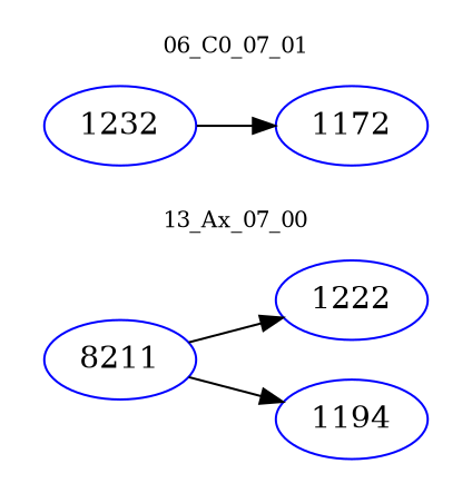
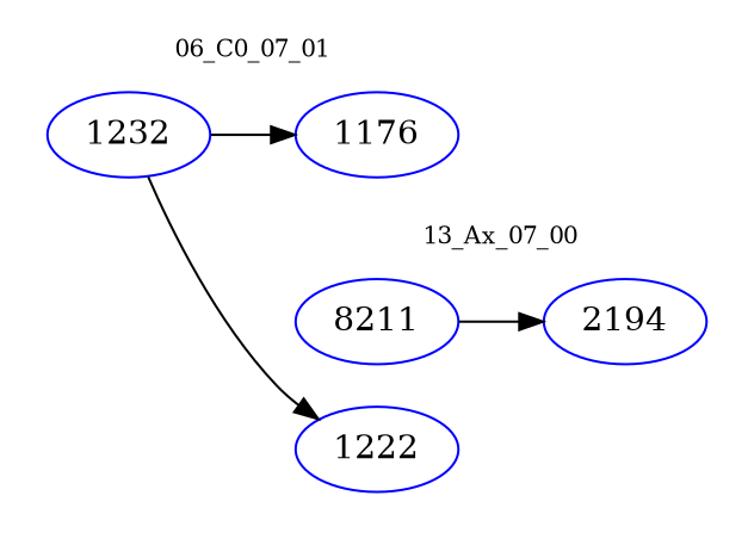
  digraph {
    rankdir=LR
    node [color=blue]
    edge [color=black]
    n1 [label=8211]
-   n2 [label=1194]
+   n2 [label=2194]
    n3 [label=1222]
    n4 [label=1232]
-   n5 [label=1172]
+   n5 [label=1176]
    subgraph cluster_1 {
      color=white
      fontsize=10
      label="13_Ax_07_00"
      n1
      n2
      n3
    }
    subgraph cluster_2 {
      color=white
      fontsize=10
      label="06_C0_07_01"
      n4
      n5
    }
    n1 -> n2
-   n1 -> n3
+   n4 -> n3
    n4 -> n5
  }
